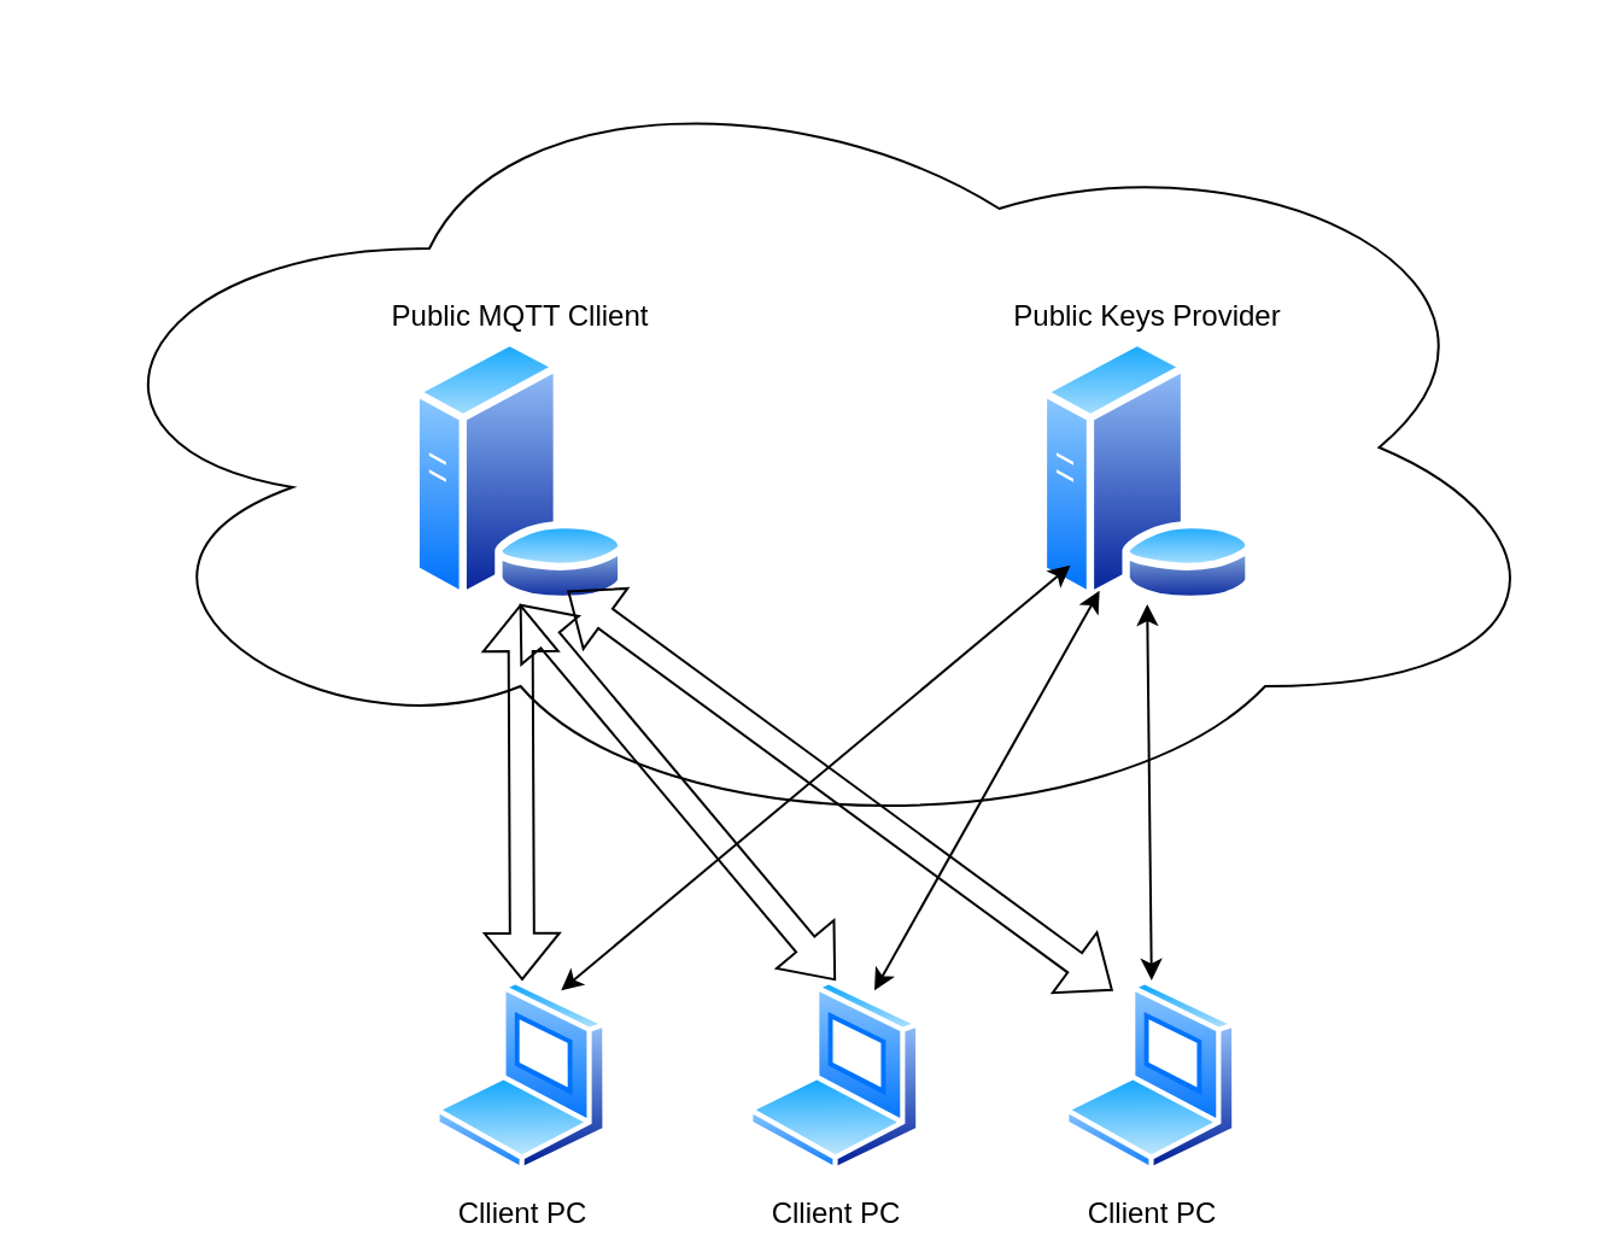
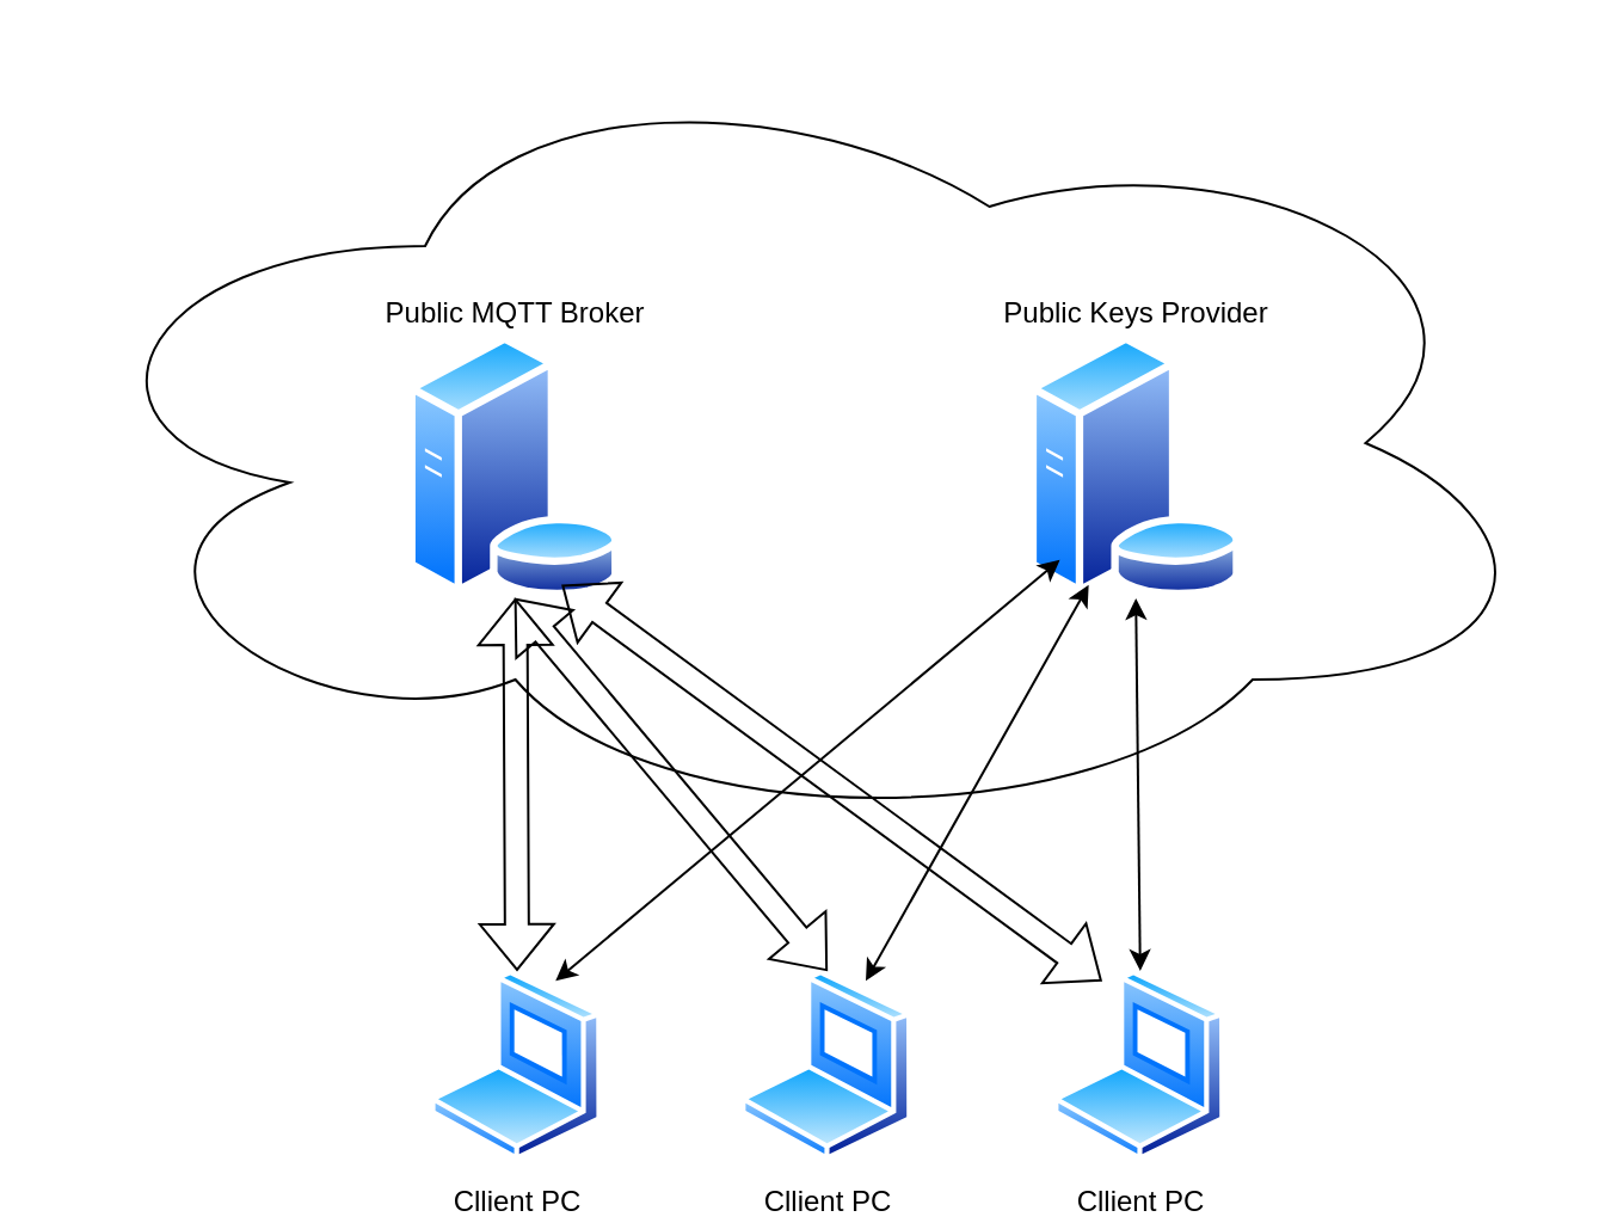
  <mxCell id="0" />
  <mxCell id="1" parent="0" />
  <mxCell id="2" value="" style="ellipse;shape=cloud;whiteSpace=wrap;html=1;fillColor=none;" vertex="1" parent="1"><mxGeometry x="20" y="20" width="630" height="330" as="geometry" /></mxCell>
- <mxCell id="3" value="&lt;div&gt;Public MQTT Cllient&lt;/div&gt;" style="aspect=fixed;perimeter=ellipsePerimeter;html=1;align=center;shadow=0;dashed=0;spacingTop=3;image;image=img/lib/active_directory/database_server.svg;verticalAlign=bottom;labelPosition=center;verticalLabelPosition=top;" vertex="1" parent="1"><mxGeometry x="169.9" y="140" width="90.2" height="110" as="geometry" /></mxCell>
+ <mxCell id="3" value="&lt;div&gt;Public MQTT Broker&lt;/div&gt;" style="aspect=fixed;perimeter=ellipsePerimeter;html=1;align=center;shadow=0;dashed=0;spacingTop=3;image;image=img/lib/active_directory/database_server.svg;verticalAlign=bottom;labelPosition=center;verticalLabelPosition=top;" vertex="1" parent="1"><mxGeometry x="169.9" y="140" width="90.2" height="110" as="geometry" /></mxCell>
  <mxCell id="4" value="Public Keys Provider" style="aspect=fixed;perimeter=ellipsePerimeter;html=1;align=center;shadow=0;dashed=0;spacingTop=3;image;image=img/lib/active_directory/database_server.svg;labelPosition=center;verticalLabelPosition=top;verticalAlign=bottom;" vertex="1" parent="1"><mxGeometry x="430" y="140" width="90.2" height="110" as="geometry" /></mxCell>
  <mxCell id="5" value="Cllient PC" style="aspect=fixed;perimeter=ellipsePerimeter;html=1;align=center;shadow=0;dashed=0;spacingTop=3;image;image=img/lib/active_directory/laptop_client.svg;fillColor=none;" vertex="1" parent="1"><mxGeometry x="180" y="405.94" width="72" height="80" as="geometry" /></mxCell>
  <mxCell id="6" value="Cllient PC" style="aspect=fixed;perimeter=ellipsePerimeter;html=1;align=center;shadow=0;dashed=0;spacingTop=3;image;image=img/lib/active_directory/laptop_client.svg;fillColor=none;" vertex="1" parent="1"><mxGeometry x="309.9" y="405.94" width="72" height="80" as="geometry" /></mxCell>
  <mxCell id="7" value="Cllient PC" style="aspect=fixed;perimeter=ellipsePerimeter;html=1;align=center;shadow=0;dashed=0;spacingTop=3;image;image=img/lib/active_directory/laptop_client.svg;fillColor=none;" vertex="1" parent="1"><mxGeometry x="440.9" y="405.94" width="72" height="80" as="geometry" /></mxCell>
  <mxCell id="8" value="" style="shape=flexArrow;endArrow=classic;startArrow=classic;html=1;rounded=0;exitX=0.5;exitY=0;exitDx=0;exitDy=0;" edge="1" parent="1" source="5" target="3"><mxGeometry width="100" height="100" relative="1" as="geometry"><mxPoint x="-20" y="410" as="sourcePoint" /><mxPoint x="80" y="310" as="targetPoint" /></mxGeometry></mxCell>
  <mxCell id="9" value="" style="shape=flexArrow;endArrow=classic;startArrow=classic;html=1;rounded=0;exitX=0.5;exitY=0;exitDx=0;exitDy=0;entryX=0.5;entryY=1;entryDx=0;entryDy=0;entryPerimeter=0;" edge="1" parent="1" source="6" target="3"><mxGeometry width="100" height="100" relative="1" as="geometry"><mxPoint x="95.1" y="430" as="sourcePoint" /><mxPoint x="95.1" y="240" as="targetPoint" /></mxGeometry></mxCell>
  <mxCell id="10" value="" style="shape=flexArrow;endArrow=classic;startArrow=classic;html=1;rounded=0;exitX=0.25;exitY=0;exitDx=0;exitDy=0;entryX=0.75;entryY=1;entryDx=0;entryDy=0;" edge="1" parent="1" source="7" target="3"><mxGeometry width="100" height="100" relative="1" as="geometry"><mxPoint x="225" y="430" as="sourcePoint" /><mxPoint x="115.234" y="234.215" as="targetPoint" /></mxGeometry></mxCell>
  <mxCell id="11" value="" style="endArrow=classic;startArrow=classic;html=1;rounded=0;entryX=0;entryY=1;entryDx=0;entryDy=0;exitX=0.75;exitY=0;exitDx=0;exitDy=0;" edge="1" parent="1" source="5" target="4"><mxGeometry width="50" height="50" relative="1" as="geometry"><mxPoint x="216" y="410" as="sourcePoint" /><mxPoint x="230" y="320" as="targetPoint" /></mxGeometry></mxCell>
  <mxCell id="12" value="" style="endArrow=classic;startArrow=classic;html=1;rounded=0;exitX=0.75;exitY=0;exitDx=0;exitDy=0;entryX=0.25;entryY=1;entryDx=0;entryDy=0;" edge="1" parent="1" source="6" target="4"><mxGeometry width="50" height="50" relative="1" as="geometry"><mxPoint x="180" y="370" as="sourcePoint" /><mxPoint x="230" y="320" as="targetPoint" /></mxGeometry></mxCell>
  <mxCell id="13" value="" style="endArrow=classic;startArrow=classic;html=1;rounded=0;entryX=0.5;entryY=1;entryDx=0;entryDy=0;exitX=0.5;exitY=0;exitDx=0;exitDy=0;" edge="1" parent="1" source="7" target="4"><mxGeometry width="50" height="50" relative="1" as="geometry"><mxPoint x="475" y="400" as="sourcePoint" /><mxPoint x="230" y="320" as="targetPoint" /></mxGeometry></mxCell>
